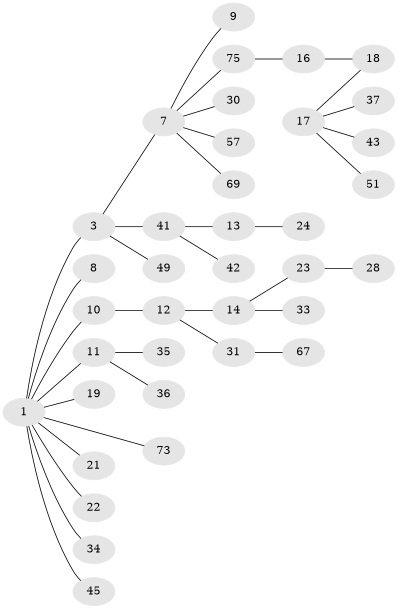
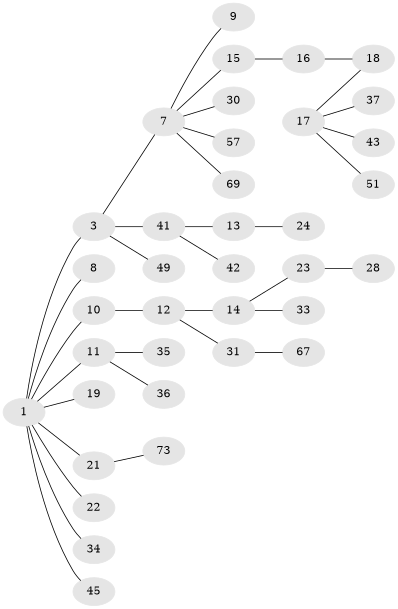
  graph {
    rankdir=LR
    node [color=gray90 style=filled]
    1 [super="+2+4"]
    3 [super="+5+25+27"]
    8 [super="+71+58"]
    10
    11 [super="+20"]
    19 [super="+76"]
    21
    22 [super="+52+72"]
    34 [super="+48"]
    45 [super="+53"]
    73
    7
    41
    49 [super="+56"]
    12 [super="+54+46"]
    35
    36 [super="+60"]
    9 [super="+50"]
-   15 [super="+47" label=75]
+   15 [super="+47"]
    30
    57
    69
    24 [super="+39+59+40"]
    13
    42
    16 [super="+26+28"]
    14
    31
    23 [super="+66+75+38"]
    33
    67
    n32 [label=28 super="+44"]
    18
    17
    37 [super="+74"]
    43 [super="+55"]
    51
    1 -- 3
    1 -- 8
    1 -- 10
    1 -- 11
    1 -- 19
    1 -- 21
    1 -- 22
    1 -- 34
    1 -- 45
-   1 -- 73
+   21 -- 73
    3 -- 7
    3 -- 41
    3 -- 49
    10 -- 12
    11 -- 35
    11 -- 36
    7 -- 9
    7 -- 15
    7 -- 30
    7 -- 57
    7 -- 69
    41 -- 13
    41 -- 42
    12 -- 14
    12 -- 31
    15 -- 16
    13 -- 24
    16 -- 18
    14 -- 23
    14 -- 33
    31 -- 67
    23 -- n32
    17 -- 18
    17 -- 37
    17 -- 43
    17 -- 51
  }
